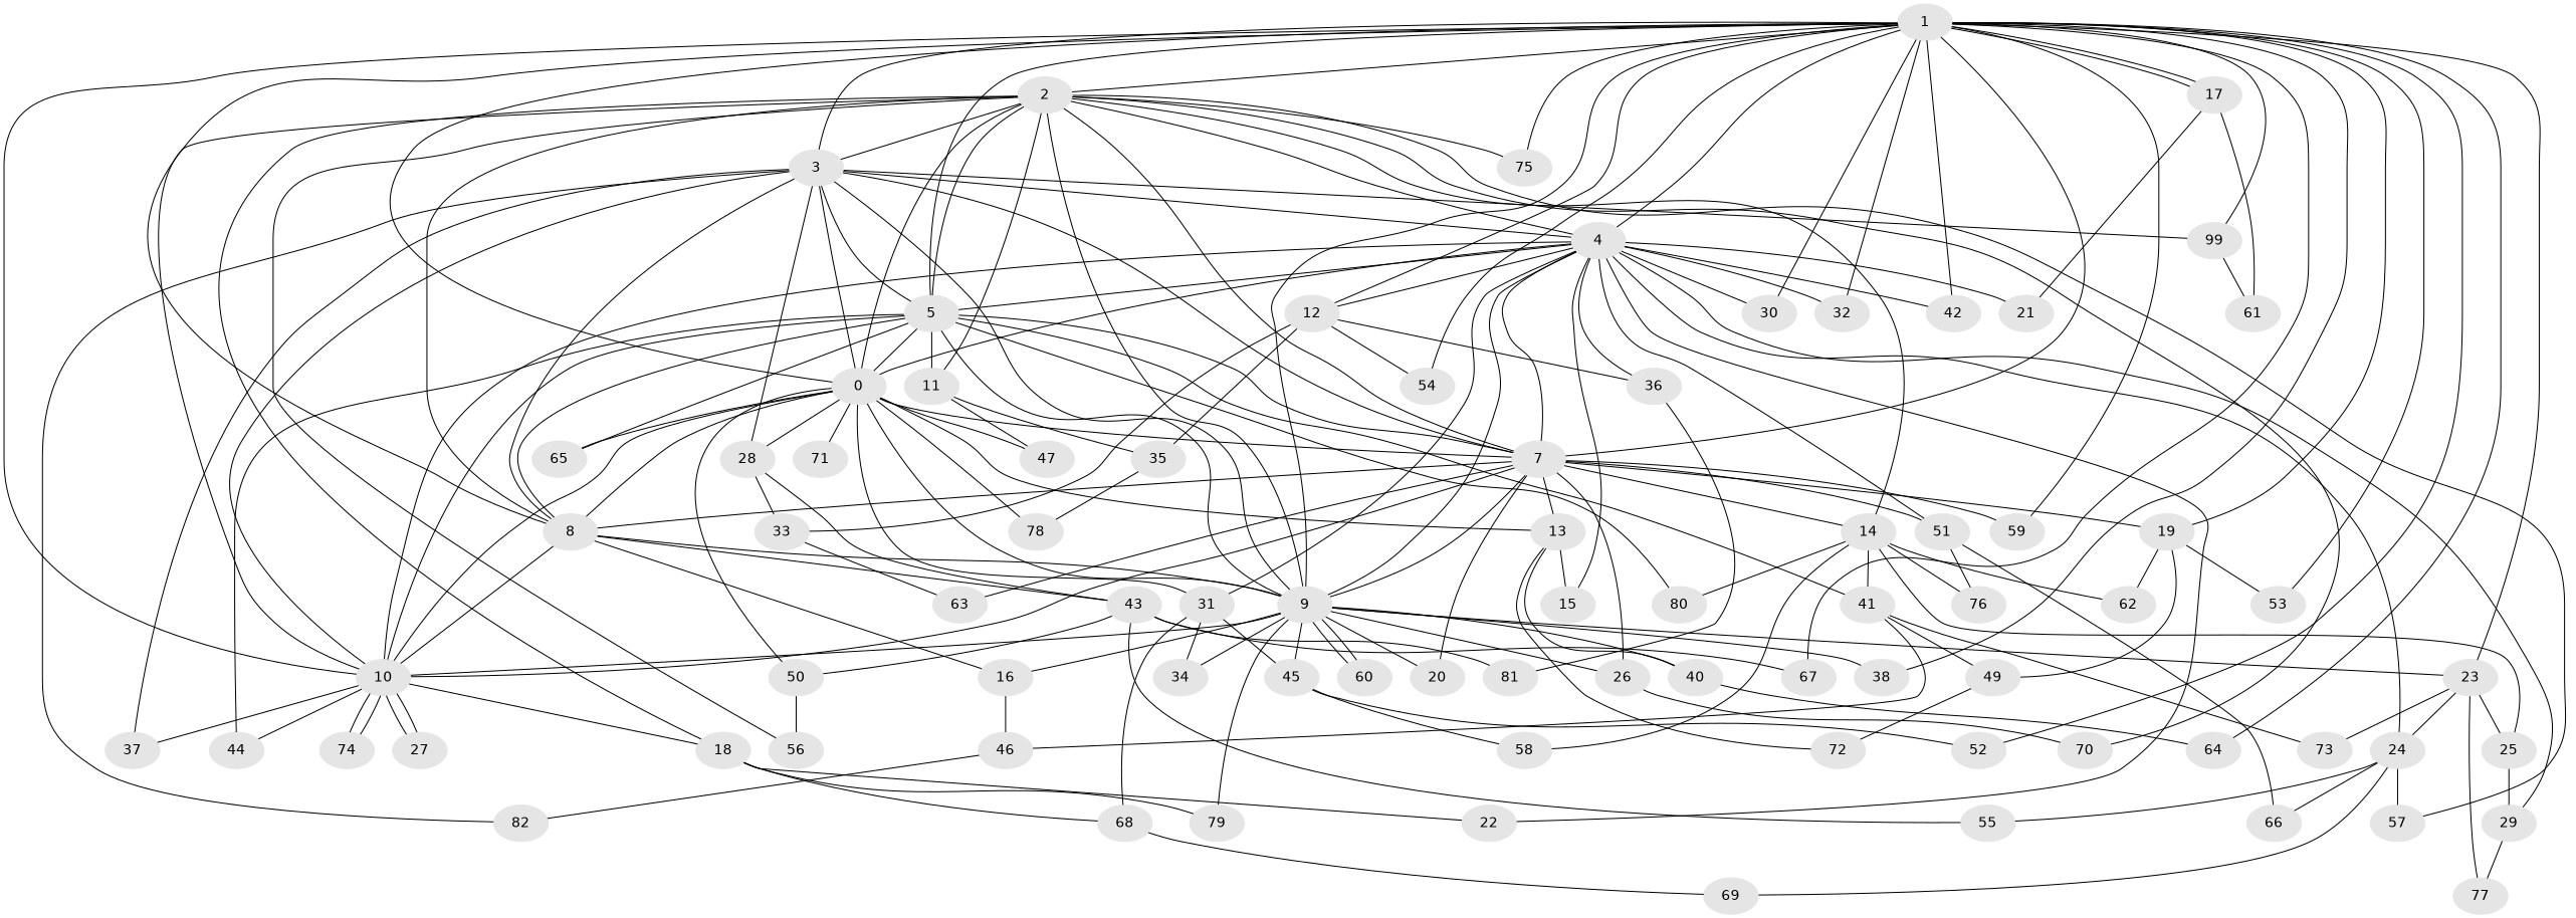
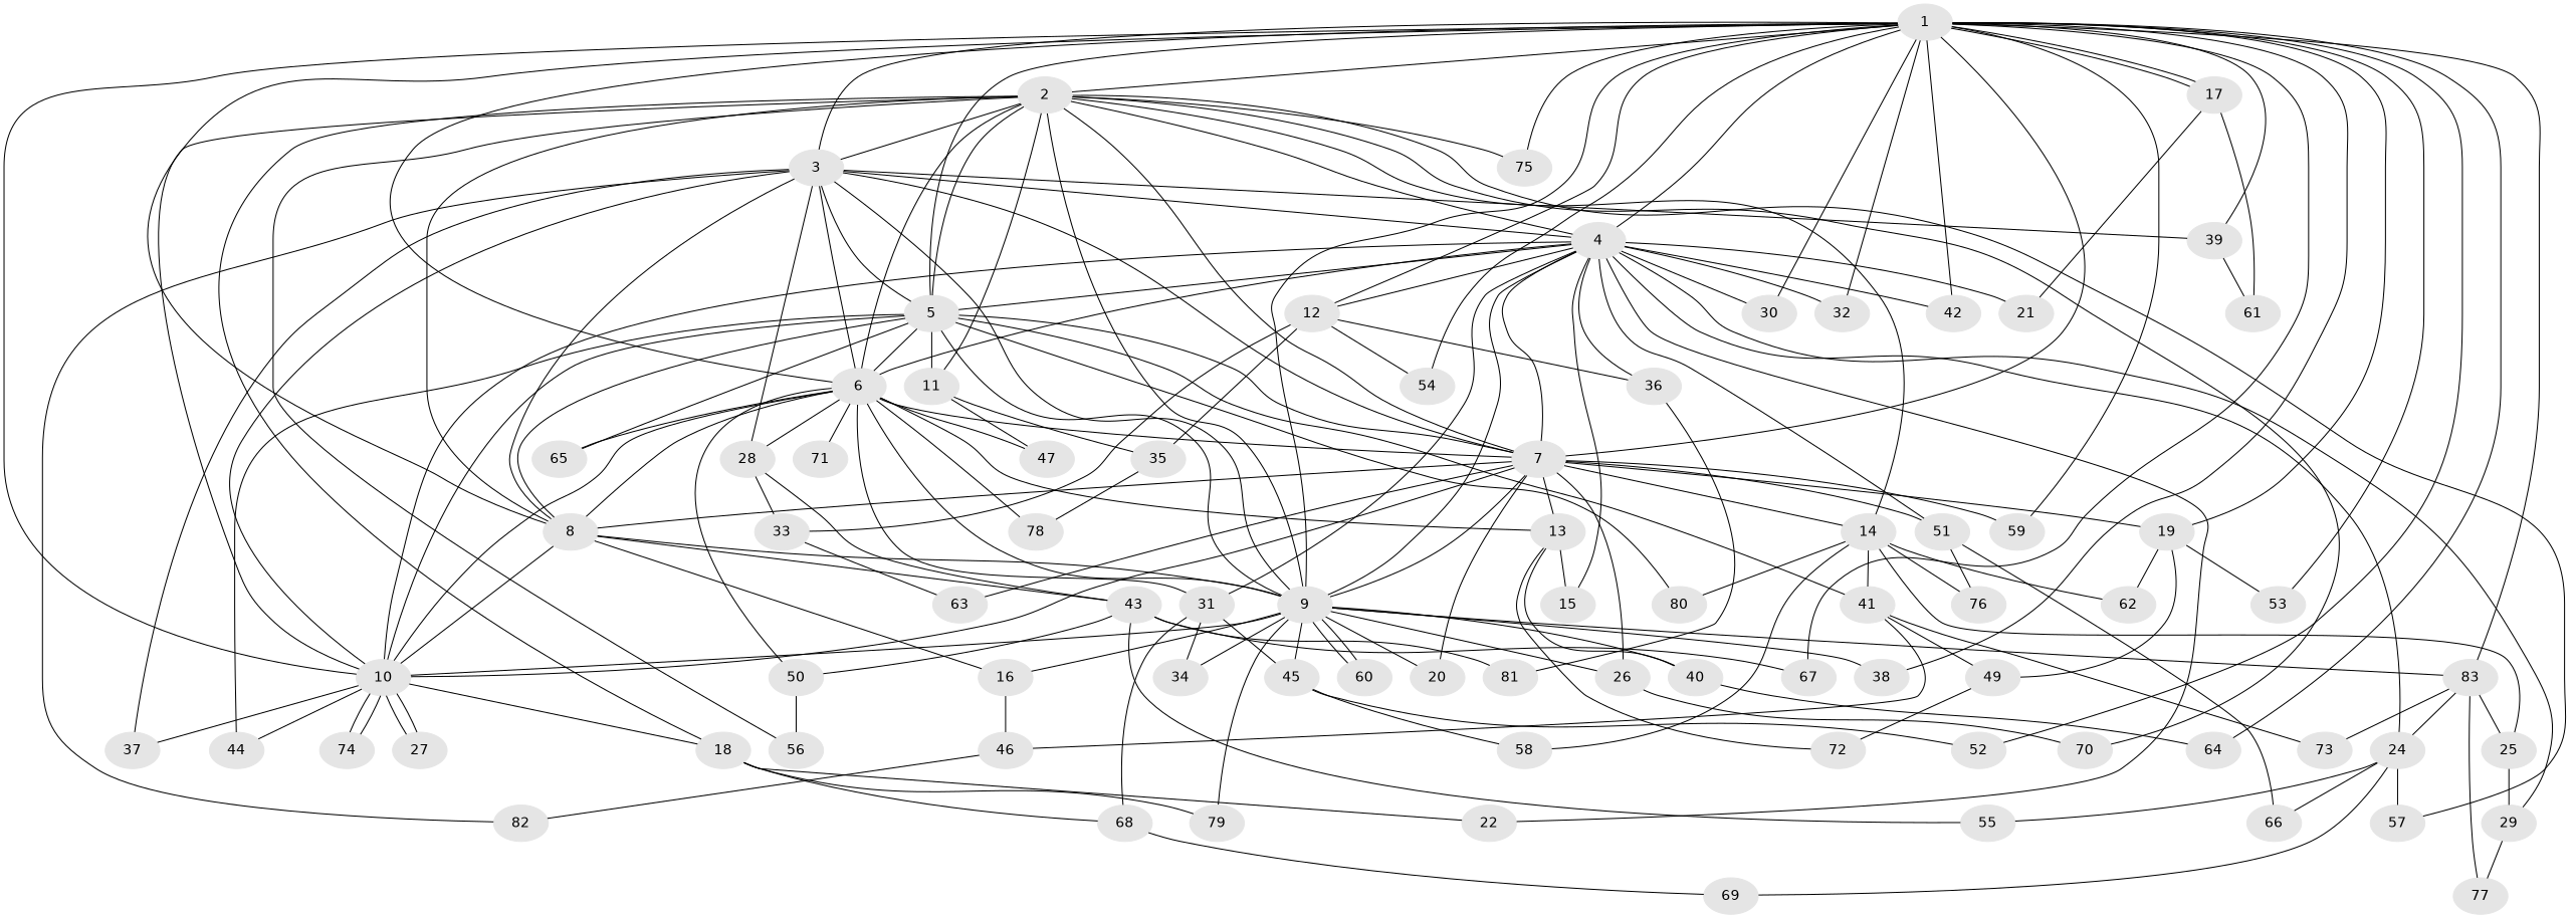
  graph {
    fontname="DejaVu Sans"
    node [color=gray90 fontname="DejaVu Sans" style=filled]
    edge [fontname="DejaVu Sans"]
    1
    2
    3
    4
    5
-   6 [label=0]
+   6
    7
    8
    9
    10
    12
    17
    19
-   23
+   23 [label=83]
    30
    32
    38
-   39 [label=99]
+   39
    42
    52
    53
    54
    59
    64
    67
    75
    11
    14
    18
    56
    57
    70
    28
    37
    82
    15
    21
    22
    24
    29
    31
    36
    51
    41
    44
    65
    80
    71
    13
    47
    50
    78
    20
    26
    63
    16
    43
    34
    40
    45
    60
    79
    27
    74
    35
    33
    61
    62
    49
    25
    73
    77
    58
    76
    68
    55
    66
    69
    81
    46
    72
    1 -- 2
    1 -- 3
    1 -- 4
    1 -- 5
    1 -- 6
    1 -- 7
    1 -- 8
    1 -- 9
    1 -- 10
    1 -- 12
    1 -- 17
    1 -- 17
    1 -- 19
    1 -- 23
    1 -- 30
    1 -- 32
    1 -- 38
    1 -- 39
    1 -- 42
    1 -- 52
    1 -- 53
    1 -- 54
    1 -- 59
    1 -- 64
    1 -- 67
    1 -- 75
    2 -- 3
    2 -- 4
    2 -- 5
    2 -- 6
    2 -- 7
    2 -- 8
    2 -- 9
    2 -- 10
    2 -- 75
    2 -- 11
    2 -- 14
    2 -- 18
    2 -- 56
    2 -- 57
    2 -- 70
    3 -- 4
    3 -- 5
    3 -- 6
    3 -- 7
    3 -- 8
    3 -- 9
    3 -- 10
    3 -- 39
    3 -- 28
    3 -- 37
    3 -- 82
    4 -- 5
    4 -- 6
    4 -- 7
    4 -- 9
    4 -- 10
    4 -- 12
    4 -- 30
    4 -- 32
    4 -- 42
    4 -- 15
    4 -- 21
    4 -- 22
    4 -- 24
    4 -- 29
    4 -- 31
    4 -- 36
    4 -- 51
    5 -- 6
    5 -- 7
    5 -- 8
    5 -- 9
    5 -- 10
    5 -- 11
    5 -- 41
    5 -- 44
    5 -- 65
    5 -- 80
    6 -- 7
    6 -- 8
    6 -- 9
    6 -- 10
    6 -- 28
    6 -- 31
    6 -- 65
    6 -- 71
    6 -- 13
    6 -- 47
    6 -- 50
    6 -- 78
    7 -- 8
    7 -- 9
    7 -- 10
    7 -- 19
    7 -- 59
    7 -- 14
    7 -- 51
    7 -- 13
    7 -- 20
    7 -- 26
    7 -- 63
    8 -- 9
    8 -- 10
    8 -- 16
    8 -- 43
    9 -- 10
    9 -- 23
    9 -- 38
    9 -- 20
    9 -- 26
    9 -- 16
    9 -- 34
    9 -- 40
    9 -- 45
    9 -- 60
    9 -- 60
    9 -- 79
    10 -- 18
    10 -- 37
    10 -- 44
    10 -- 27
    10 -- 27
    10 -- 74
    10 -- 74
    12 -- 54
    12 -- 36
    12 -- 35
    12 -- 33
    17 -- 21
    17 -- 61
    19 -- 53
    19 -- 62
    19 -- 49
    23 -- 24
    23 -- 25
    23 -- 73
    23 -- 77
    39 -- 61
    11 -- 47
    11 -- 35
    14 -- 41
    14 -- 80
    14 -- 62
    14 -- 25
    14 -- 58
    14 -- 76
    18 -- 22
    18 -- 79
    18 -- 68
    28 -- 43
    28 -- 33
    24 -- 57
    24 -- 55
    24 -- 66
    24 -- 69
    29 -- 77
    31 -- 34
    31 -- 45
    31 -- 68
    36 -- 81
    51 -- 76
    51 -- 66
    41 -- 49
    41 -- 73
    41 -- 46
    13 -- 15
    13 -- 40
    13 -- 72
    50 -- 56
    26 -- 70
    16 -- 46
    43 -- 67
    43 -- 50
    43 -- 55
    43 -- 81
    40 -- 64
    45 -- 52
    45 -- 58
    35 -- 78
    33 -- 63
    49 -- 72
    25 -- 29
    68 -- 69
    46 -- 82
  }
